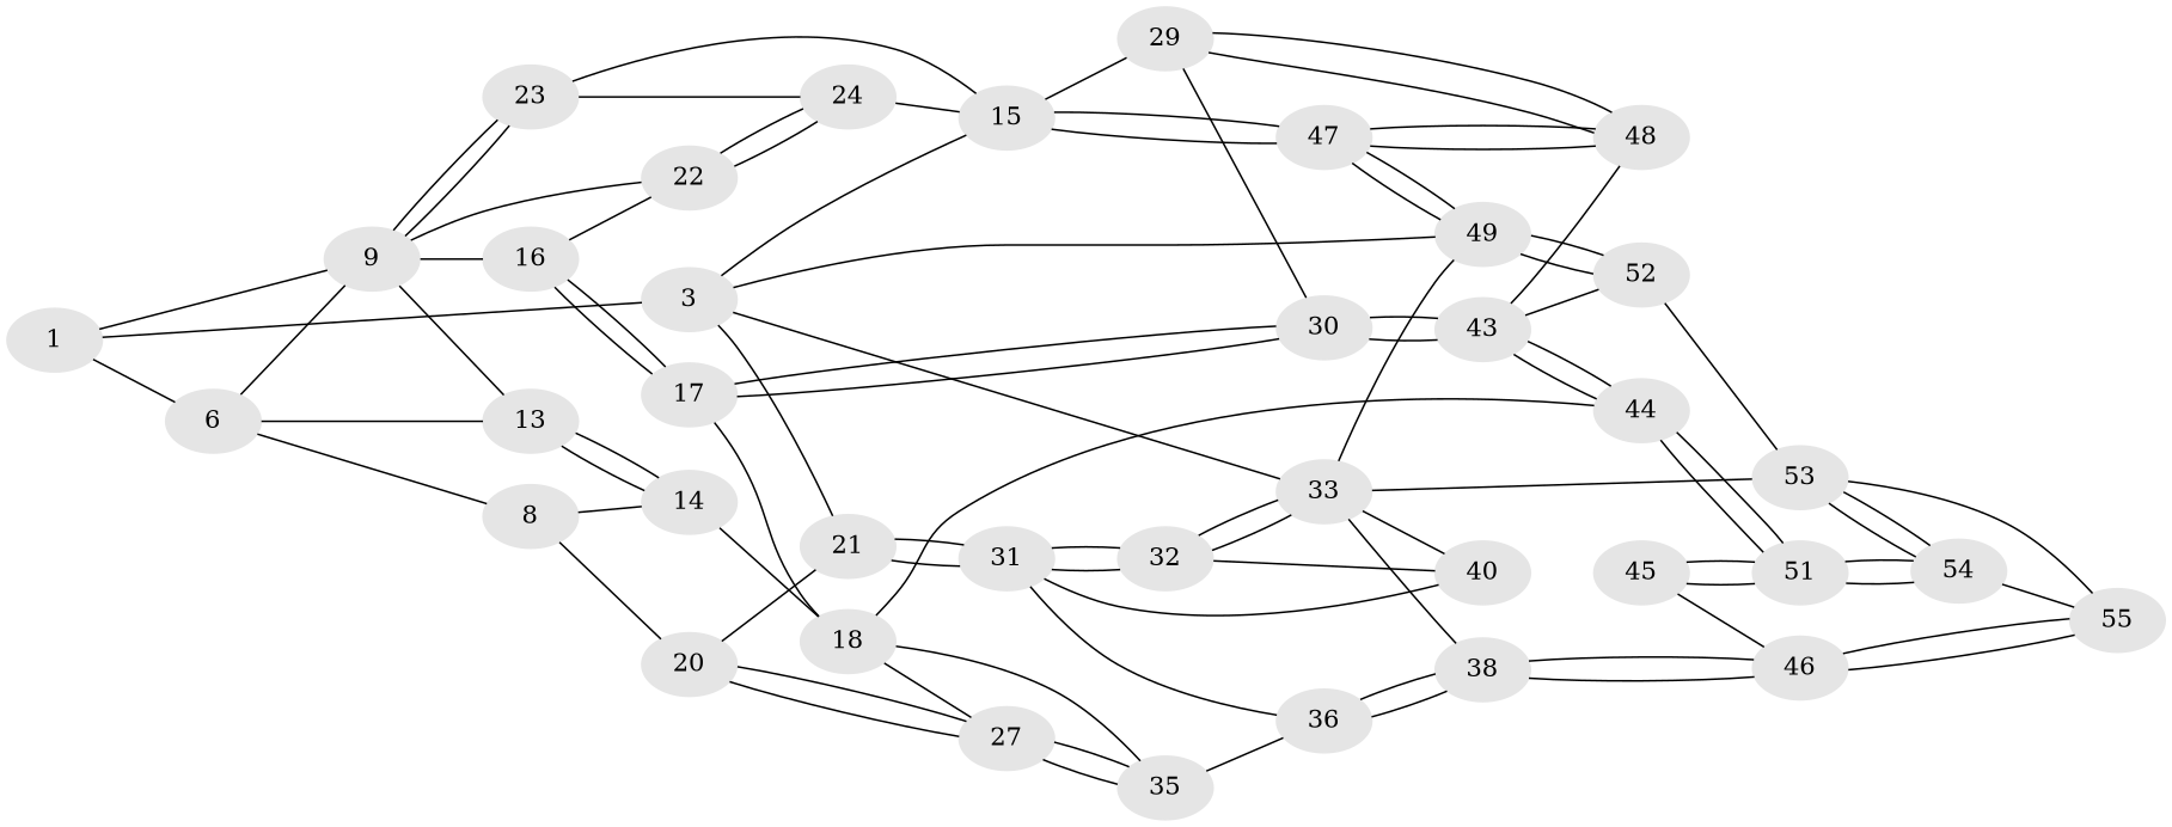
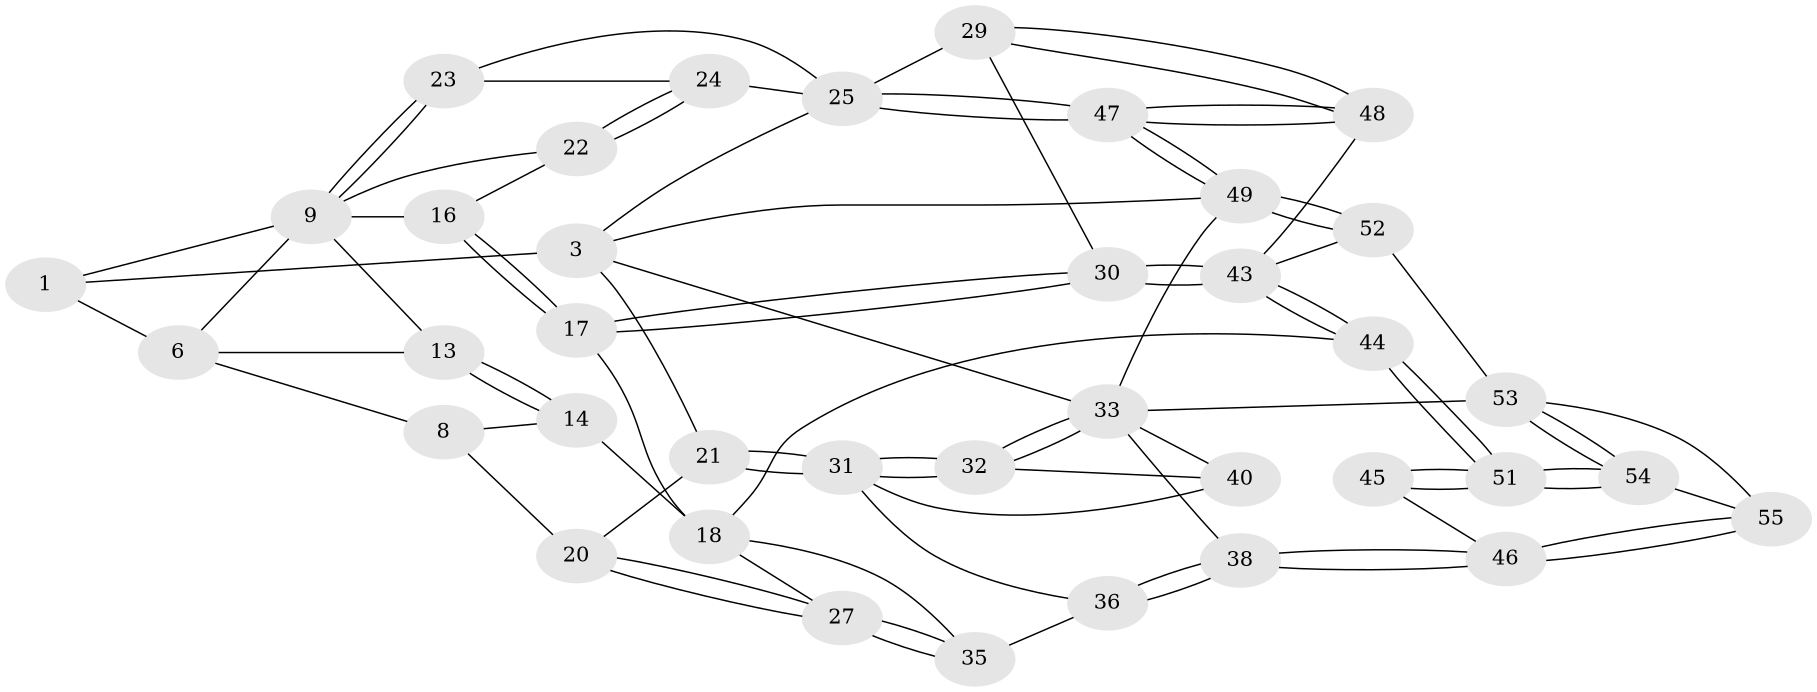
  graph {
    rankdir=LR
    node [color=gray90 style=filled]
    1 [super="+2"]
    3 [super="+4"]
    6 [super="+7"]
    9 [super="+10"]
    21
-   25 [super="+26" label=15]
+   25 [super="+26"]
    33 [super="+34+39"]
    49
    8 [super="+15"]
    13
    16
    22
    23
    31 [super="+37"]
    29
    47
    40
    38
    53 [super="+56"]
    52
    14
    20
    18 [super="+41+19"]
    27
    17
    24
    35
    44
    30
    43 [super="+50"]
    36
    51
    45
    46
    32
    48
    55
    54
    1 -- 3
    1 -- 6
    1 -- 9
    3 -- 21
    3 -- 25
    3 -- 33
    3 -- 49
    6 -- 9
    6 -- 8
    6 -- 13
    9 -- 13
    9 -- 16
    9 -- 22
    9 -- 23
    9 -- 23
    21 -- 31
    21 -- 31
    25 -- 29
    25 -- 47
    25 -- 47
    33 -- 49
    33 -- 40
    33 -- 38
    33 -- 53
    49 -- 52
    49 -- 52
    8 -- 14
    8 -- 20
    13 -- 14
    13 -- 14
    16 -- 22
    16 -- 17
    16 -- 17
    22 -- 24
    22 -- 24
    23 -- 25
    23 -- 24
    31 -- 40
    31 -- 36
    31 -- 32
    31 -- 32
    29 -- 30
    29 -- 48
    29 -- 48
    47 -- 49
    47 -- 49
    47 -- 48
    47 -- 48
    38 -- 46
    38 -- 46
    53 -- 55
    53 -- 54
    53 -- 54
    52 -- 53
    14 -- 18
    20 -- 21
    20 -- 27
    20 -- 27
    18 -- 27
    18 -- 35
    18 -- 44
    27 -- 35
    27 -- 35
    17 -- 18
    17 -- 30
    17 -- 30
    24 -- 25
    35 -- 36
    44 -- 51
    44 -- 51
    30 -- 43
    30 -- 43
    43 -- 52
    43 -- 44
    43 -- 44
    43 -- 48
    36 -- 38
    36 -- 38
    51 -- 54
    51 -- 54
    45 -- 51
    45 -- 51
    45 -- 46
    46 -- 55
    46 -- 55
    32 -- 33
    32 -- 33
    32 -- 40
    54 -- 55
  }
